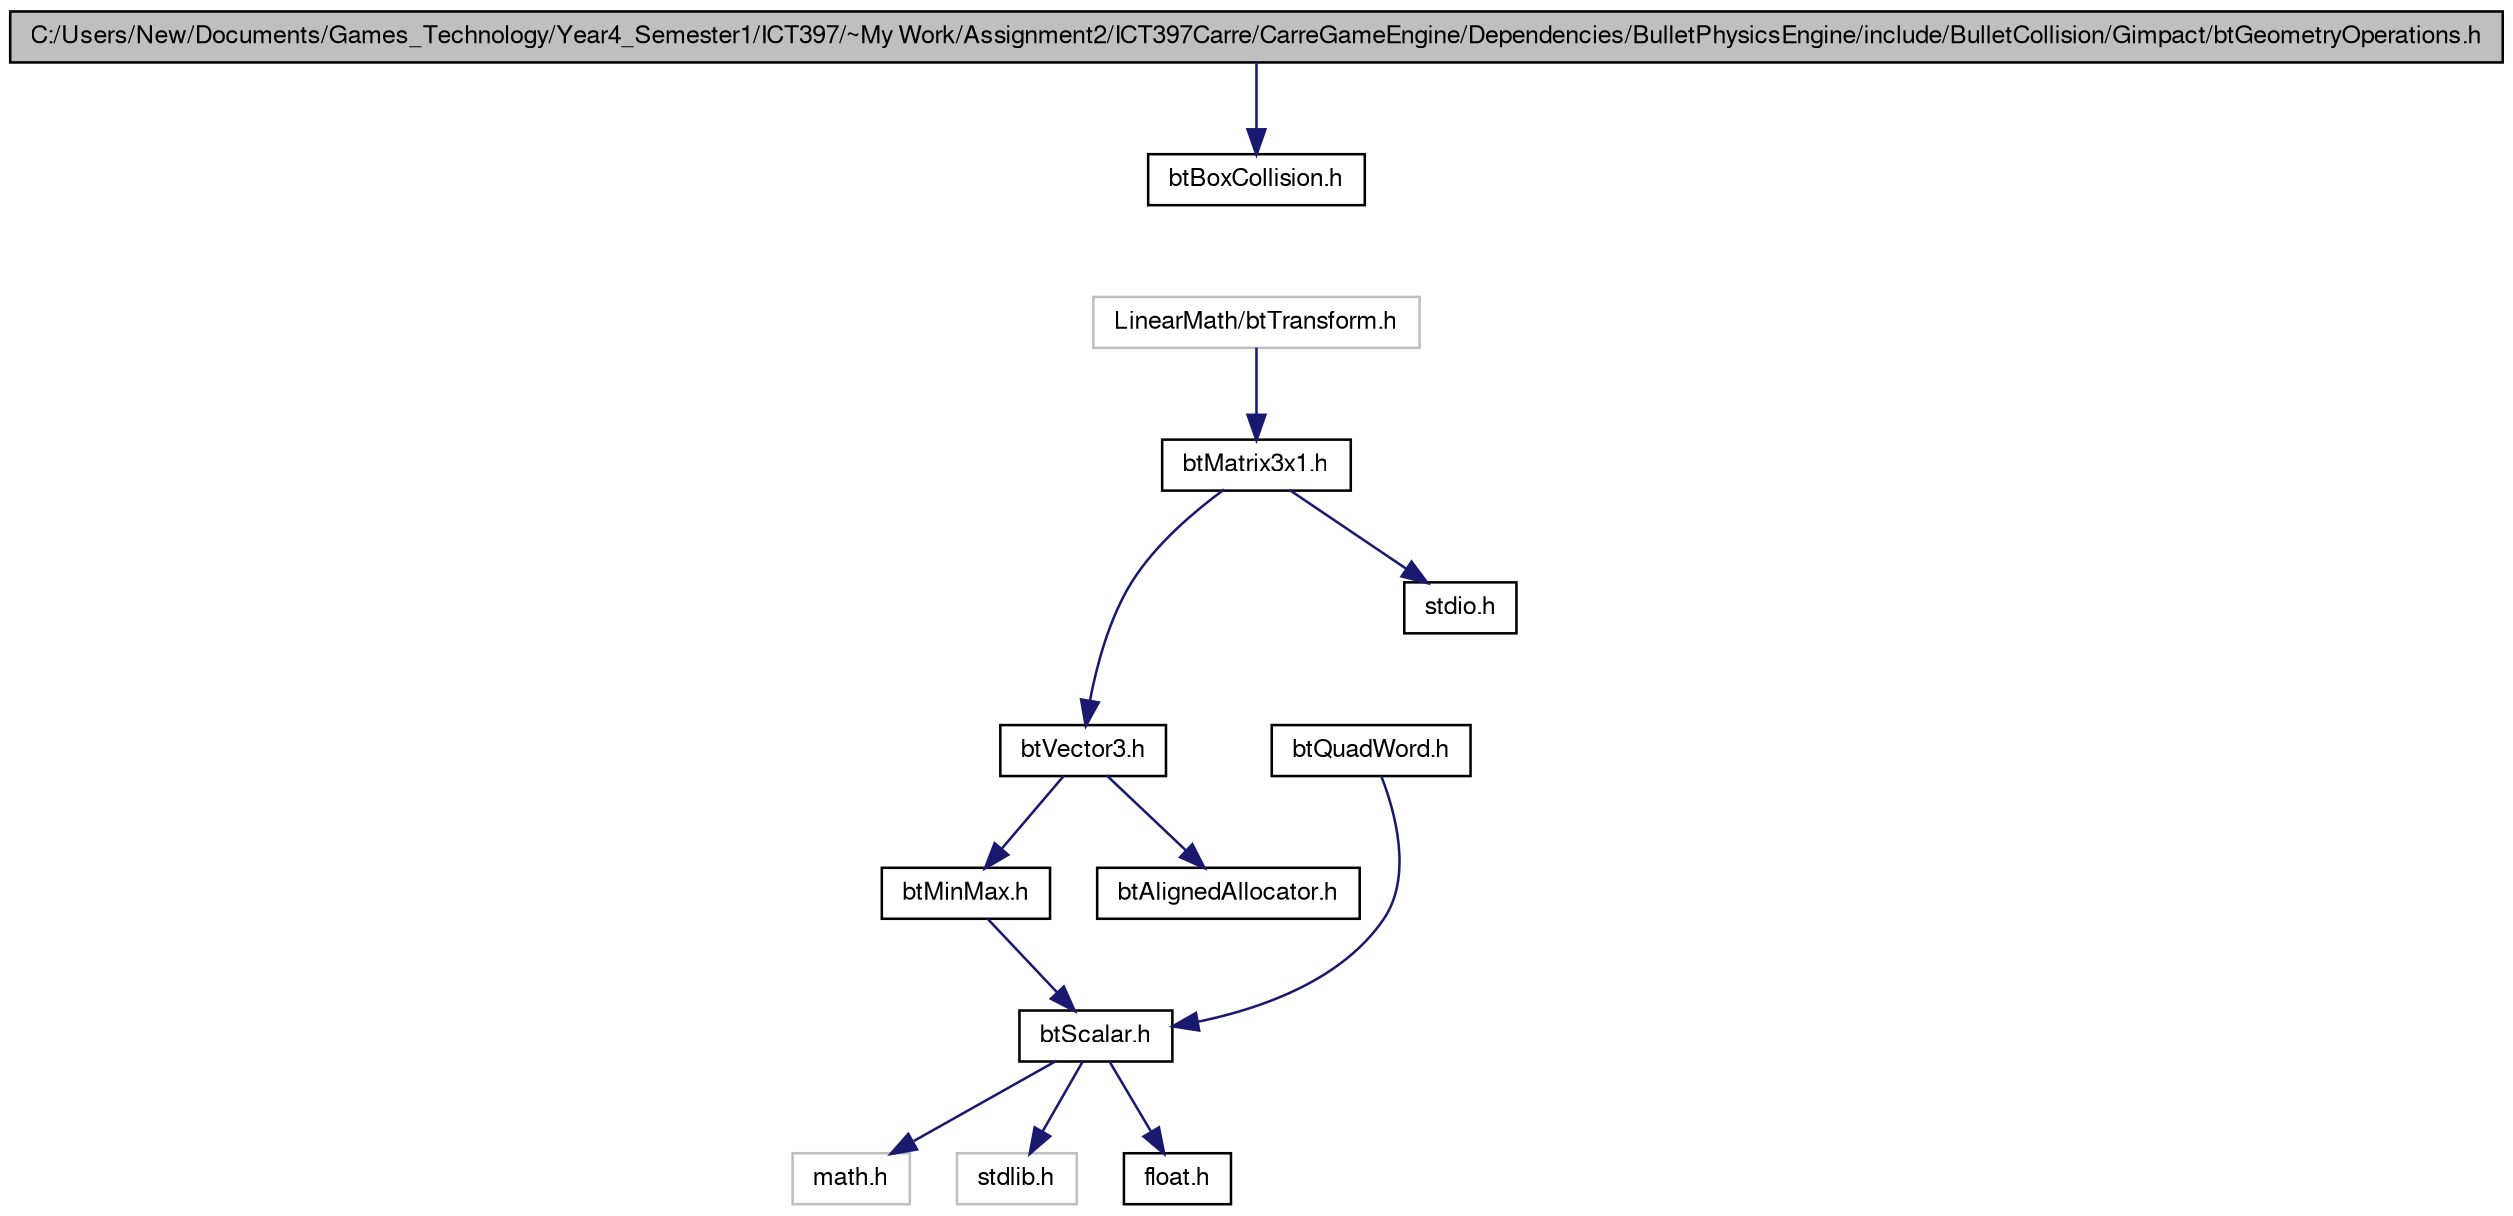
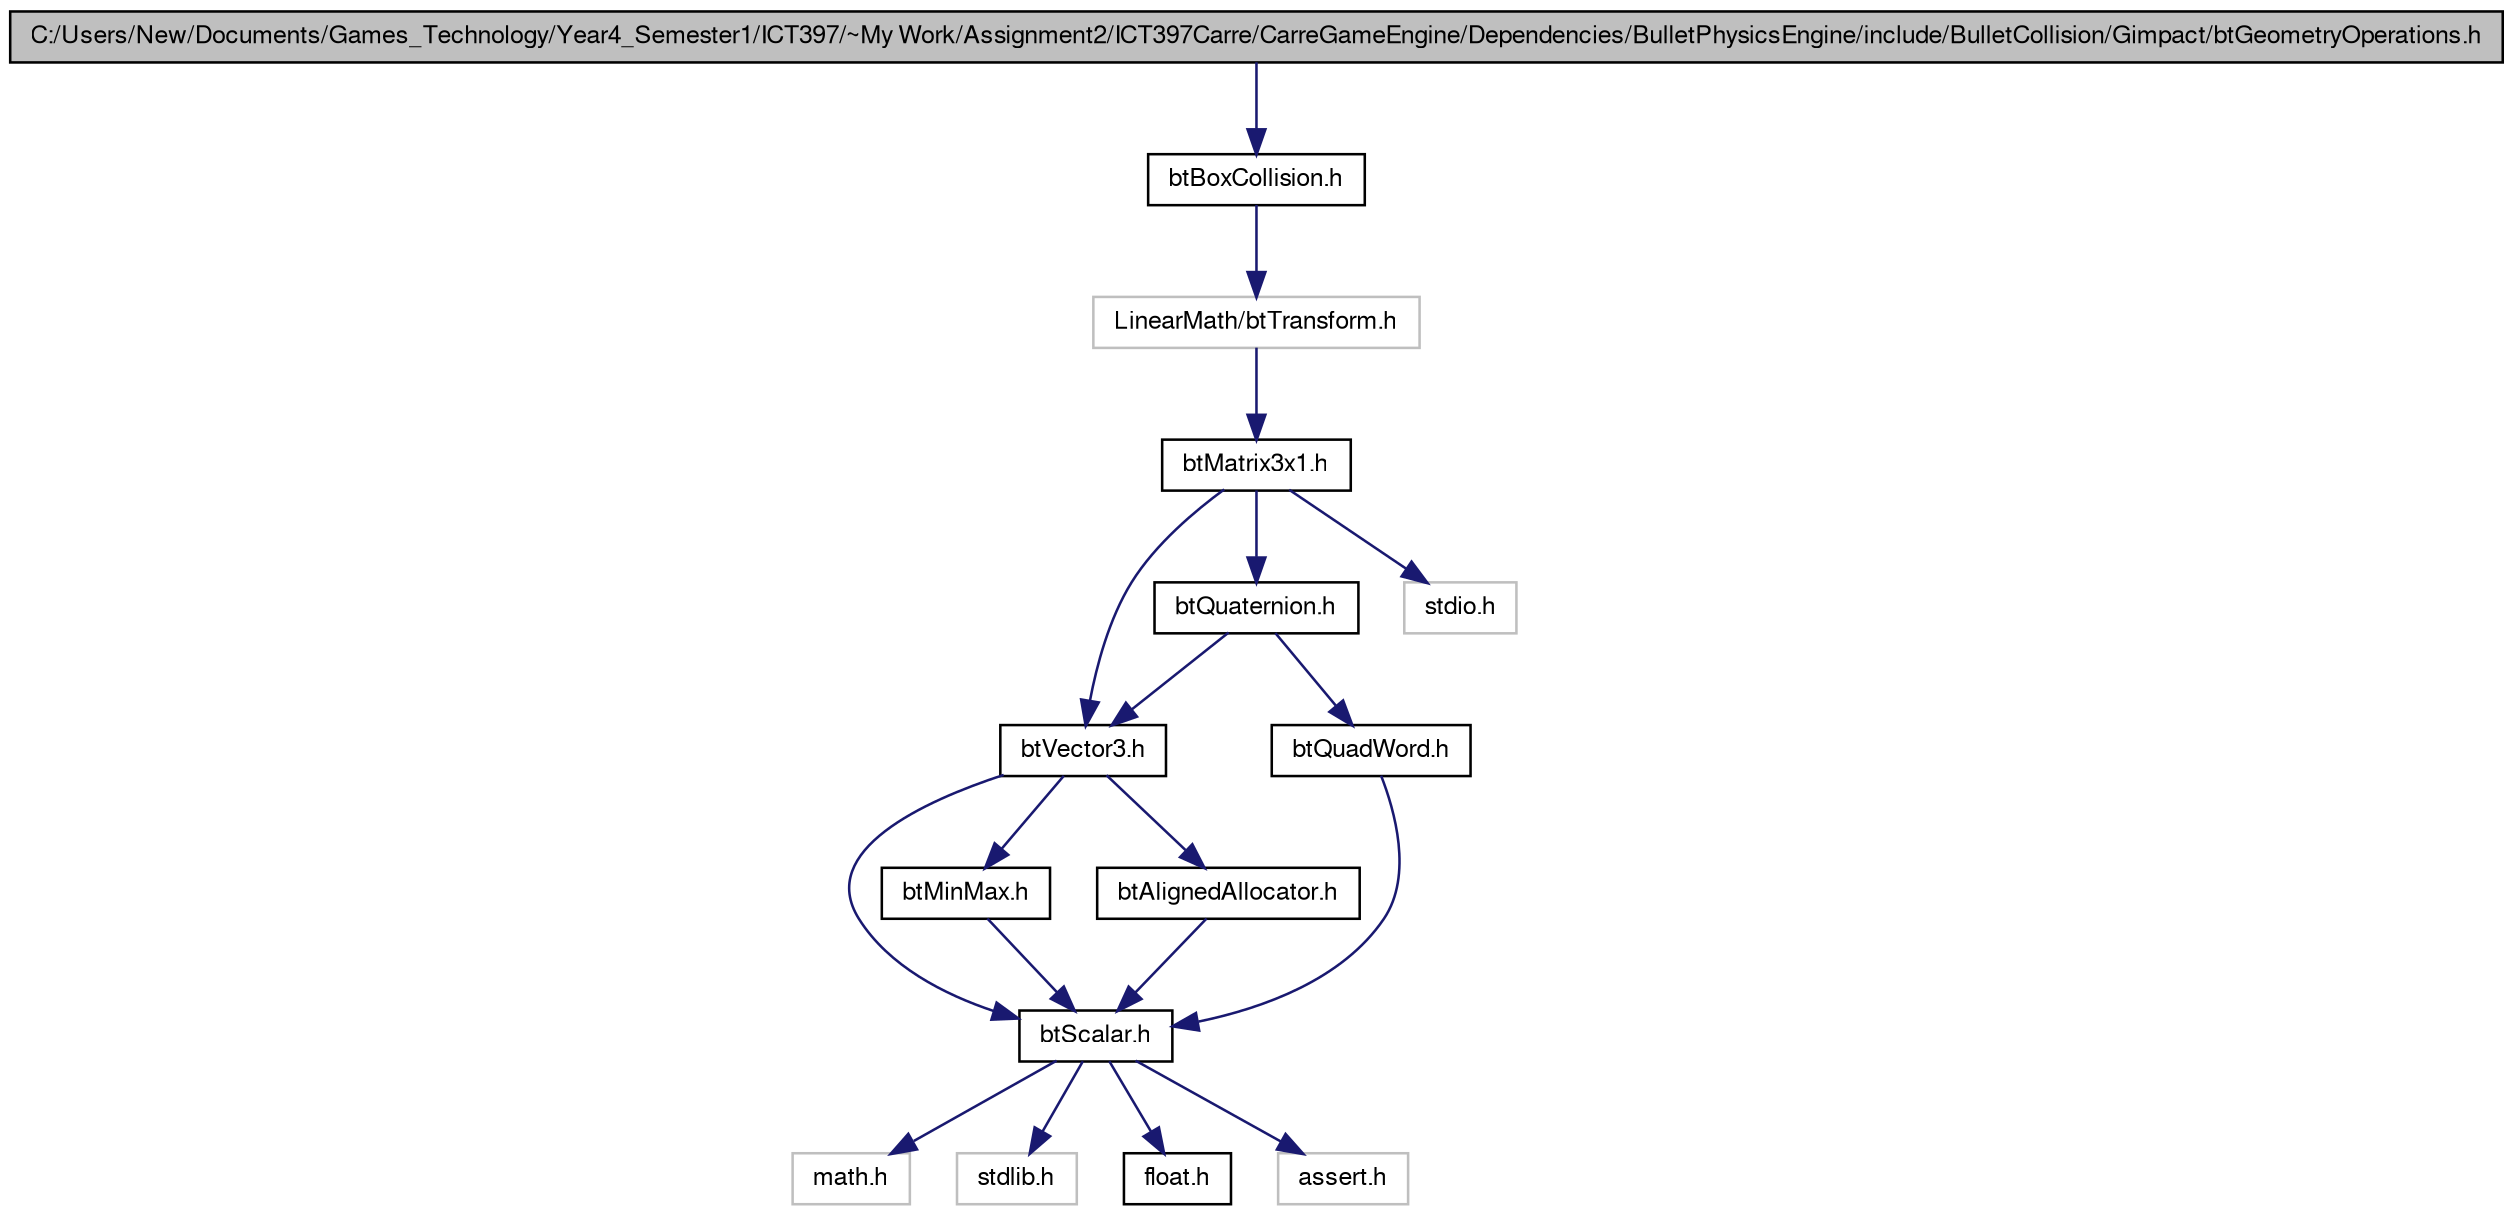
  digraph {
    node [color=black fontname=FreeSans fontsize=10 shape=record]
    edge [color=midnightblue fontname=FreeSans fontsize=10 labelfontname=FreeSans labelfontsize=10 style=solid]
    n1 [fillcolor=grey75 fontcolor=black height=0.2 label="C:/Users/New/Documents/Games_Technology/Year4_Semester1/ICT397/~My Work/Assignment2/ICT397Carre/CarreGameEngine/Dependencies/BulletPhysicsEngine/include/BulletCollision/Gimpact/btGeometryOperations.h" style=filled width=0.4]
    n2 [height=0.2 label="btBoxCollision.h" width=0.4]
    n3 [color=grey75 height=0.2 label="LinearMath/btTransform.h" width=0.4]
    n4 [height=0.2 label="btMatrix3x1.h" width=0.4]
    n5 [height=0.2 label="btVector3.h" width=0.4]
-   n7 [height=0.2 label="stdio.h" width=0.4]
+   n6 [height=0.2 label="btQuaternion.h" width=0.4]
+   n7 [color=grey75 height=0.2 label="stdio.h" width=0.4]
    n8 [height=0.2 label="btScalar.h" width=0.4]
    n9 [height=0.2 label="btMinMax.h" width=0.4]
    n10 [height=0.2 label="btAlignedAllocator.h" width=0.4]
    n11 [height=0.2 label="btQuadWord.h" width=0.4]
    n12 [color=grey75 height=0.2 label="math.h" width=0.4]
    n13 [color=grey75 height=0.2 label="stdlib.h" width=0.4]
    n14 [height=0.2 label="float.h" width=0.4]
+   n15 [color=grey75 height=0.2 label="assert.h" width=0.4]
    n1 -> n2
+   n2 -> n3
    n3 -> n4
    n4 -> n5
+   n4 -> n6
    n4 -> n7
+   n5 -> n8
    n5 -> n9
    n5 -> n10
+   n6 -> n5
+   n6 -> n11
    n8 -> n12
    n8 -> n13
    n8 -> n14
+   n8 -> n15
    n9 -> n8
+   n10 -> n8
    n11 -> n8
  }
